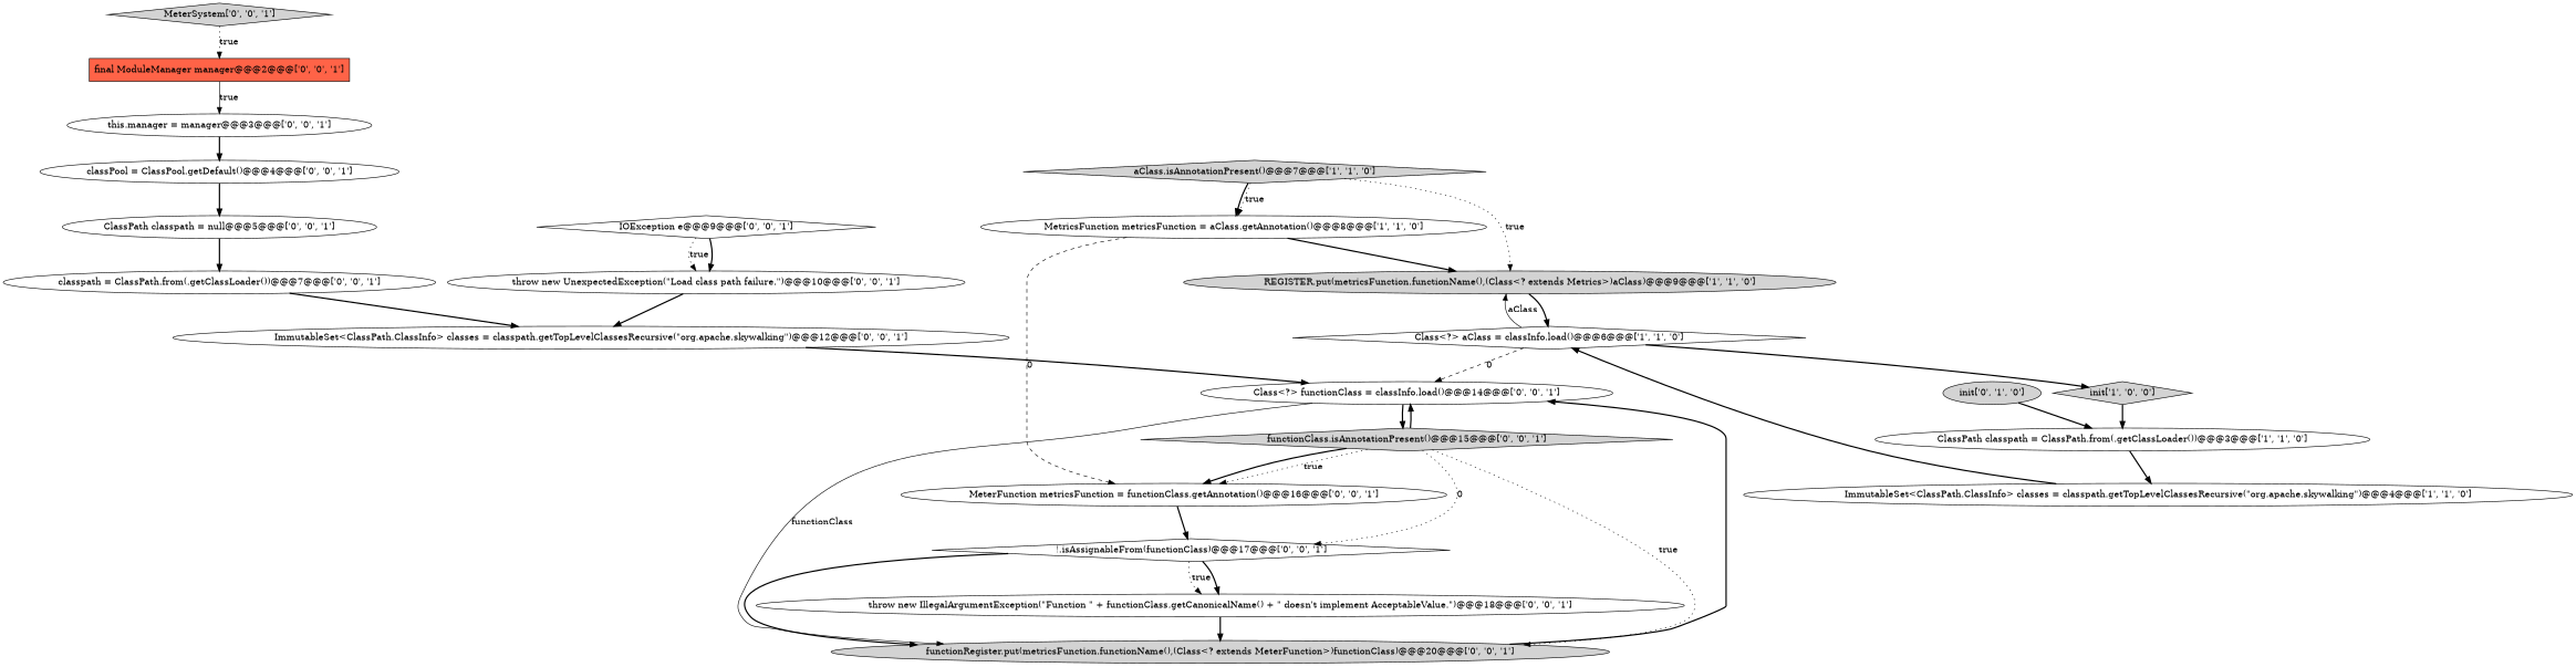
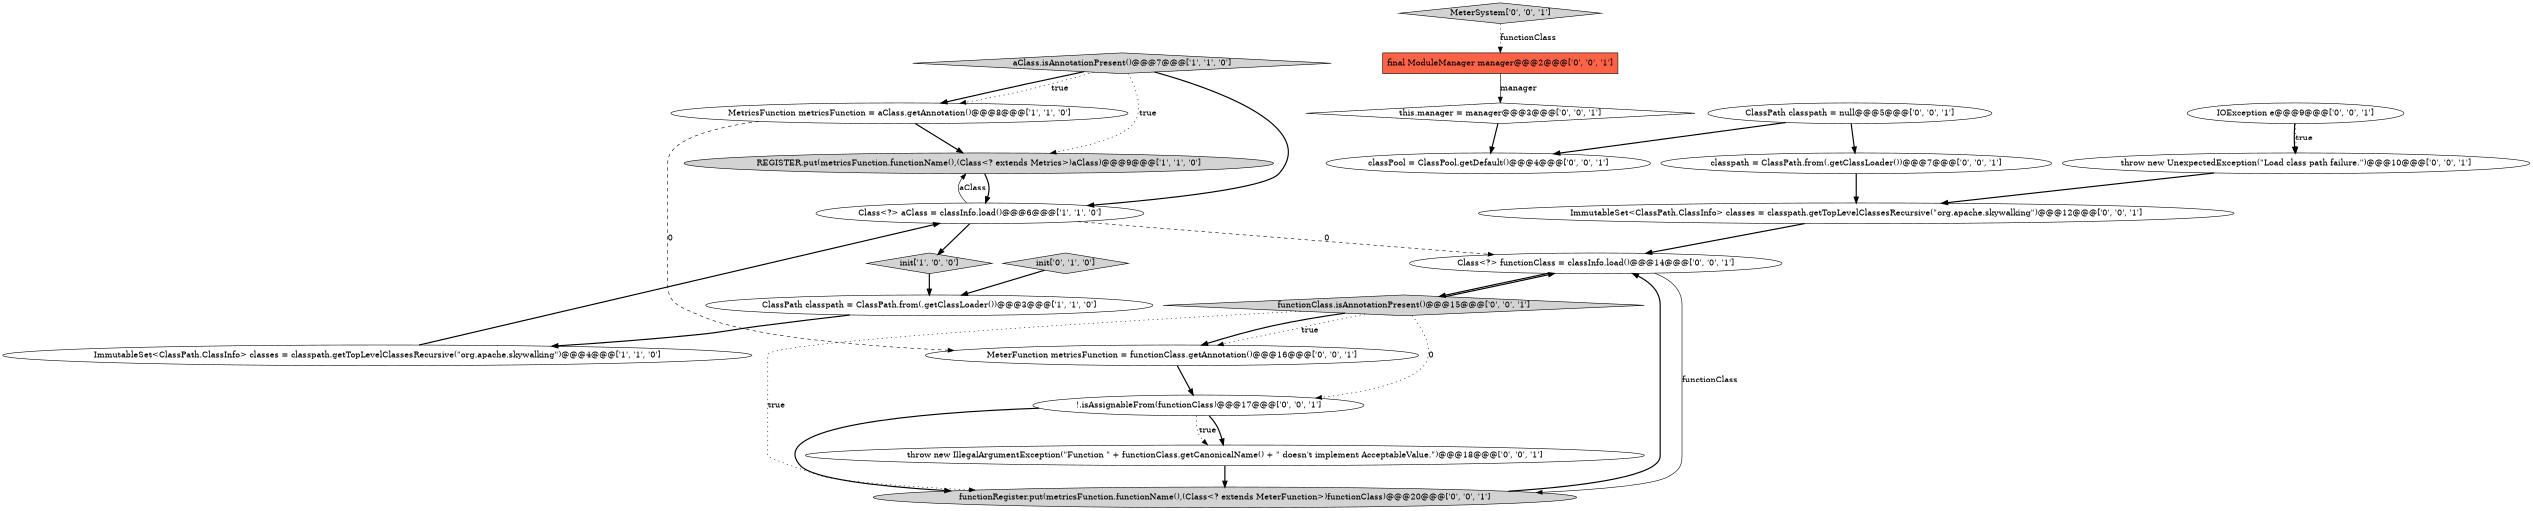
  digraph {
    node [fillcolor=white shape=ellipse style=filled]
    edge [style=bold]
    n1 [label="ClassPath classpath = null@@@5@@@['0', '0', '1']"]
    n2 [label="classpath = ClassPath.from(.getClassLoader())@@@7@@@['0', '0', '1']"]
    n3 [label="ImmutableSet<ClassPath.ClassInfo> classes = classpath.getTopLevelClassesRecursive(\"org.apache.skywalking\")@@@12@@@['0', '0', '1']"]
    n4 [fillcolor=lightgray label="REGISTER.put(metricsFunction.functionName(),(Class<? extends Metrics>)aClass)@@@9@@@['1', '1', '0']"]
-   n5 [label="Class<?> aClass = classInfo.load()@@@6@@@['1', '1', '0']" shape=diamond]
+   n5 [label="Class<?> aClass = classInfo.load()@@@6@@@['1', '1', '0']"]
    n6 [label="Class<?> functionClass = classInfo.load()@@@14@@@['0', '0', '1']"]
    n7 [fillcolor=lightgray label="init['1', '0', '0']" shape=diamond]
    n8 [label="throw new IllegalArgumentException(\"Function \" + functionClass.getCanonicalName() + \" doesn't implement AcceptableValue.\")@@@18@@@['0', '0', '1']"]
    n9 [fillcolor=lightgray label="functionRegister.put(metricsFunction.functionName(),(Class<? extends MeterFunction>)functionClass)@@@20@@@['0', '0', '1']"]
    n10 [label="ClassPath classpath = ClassPath.from(.getClassLoader())@@@3@@@['1', '1', '0']"]
    n11 [label="ImmutableSet<ClassPath.ClassInfo> classes = classpath.getTopLevelClassesRecursive(\"org.apache.skywalking\")@@@4@@@['1', '1', '0']"]
-   n12 [fillcolor=lightgray label="init['0', '1', '0']"]
+   n12 [fillcolor=lightgray label="init['0', '1', '0']" shape=diamond]
    n13 [fillcolor=lightgray label="functionClass.isAnnotationPresent()@@@15@@@['0', '0', '1']" shape=diamond]
    n14 [fillcolor=tomato label="final ModuleManager manager@@@2@@@['0', '0', '1']" shape=box]
-   n15 [label="this.manager = manager@@@3@@@['0', '0', '1']"]
+   n15 [label="this.manager = manager@@@3@@@['0', '0', '1']" shape=diamond]
    n16 [label="classPool = ClassPool.getDefault()@@@4@@@['0', '0', '1']"]
    n17 [fillcolor=lightgray label="aClass.isAnnotationPresent()@@@7@@@['1', '1', '0']" shape=diamond]
    n18 [label="MetricsFunction metricsFunction = aClass.getAnnotation()@@@8@@@['1', '1', '0']"]
    n19 [label="MeterFunction metricsFunction = functionClass.getAnnotation()@@@16@@@['0', '0', '1']"]
-   n20 [label="!.isAssignableFrom(functionClass)@@@17@@@['0', '0', '1']" shape=diamond]
+   n20 [label="!.isAssignableFrom(functionClass)@@@17@@@['0', '0', '1']"]
    n21 [label="throw new UnexpectedException(\"Load class path failure.\")@@@10@@@['0', '0', '1']"]
-   n22 [label="IOException e@@@9@@@['0', '0', '1']" shape=diamond]
+   n22 [label="IOException e@@@9@@@['0', '0', '1']"]
    n23 [fillcolor=lightgray label="MeterSystem['0', '0', '1']" shape=diamond]
    n1 -> n2
    n2 -> n3
    n3 -> n6
    n4 -> n5
    n5 -> n4 [label=aClass style=solid]
    n5 -> n6 [label=0 style=dashed]
    n5 -> n7
    n6 -> n9 [label=functionClass style=solid]
    n6 -> n13
    n7 -> n10
    n8 -> n9
    n9 -> n6
    n10 -> n11
    n11 -> n5
    n12 -> n10
    n13 -> n6
    n13 -> n9 [label=true style=dotted]
    n13 -> n19 [label=true style=dotted]
    n13 -> n19
    n13 -> n20 [label=0 style=dotted]
-   n14 -> n15 [label=true style=solid]
+   n14 -> n15 [label=manager style=solid]
    n15 -> n16
-   n16 -> n1
+   n1 -> n16
    n17 -> n4 [label=true style=dotted]
+   n17 -> n5
    n17 -> n18
    n17 -> n18 [label=true style=dotted]
    n18 -> n4
    n18 -> n19 [label=0 style=dashed]
    n19 -> n20
    n20 -> n8 [label=true style=dotted]
    n20 -> n8
    n20 -> n9
    n21 -> n3
    n22 -> n21
    n22 -> n21 [label=true style=dotted]
-   n23 -> n14 [label=true style=dotted]
+   n23 -> n14 [label=functionClass style=dotted]
  }
